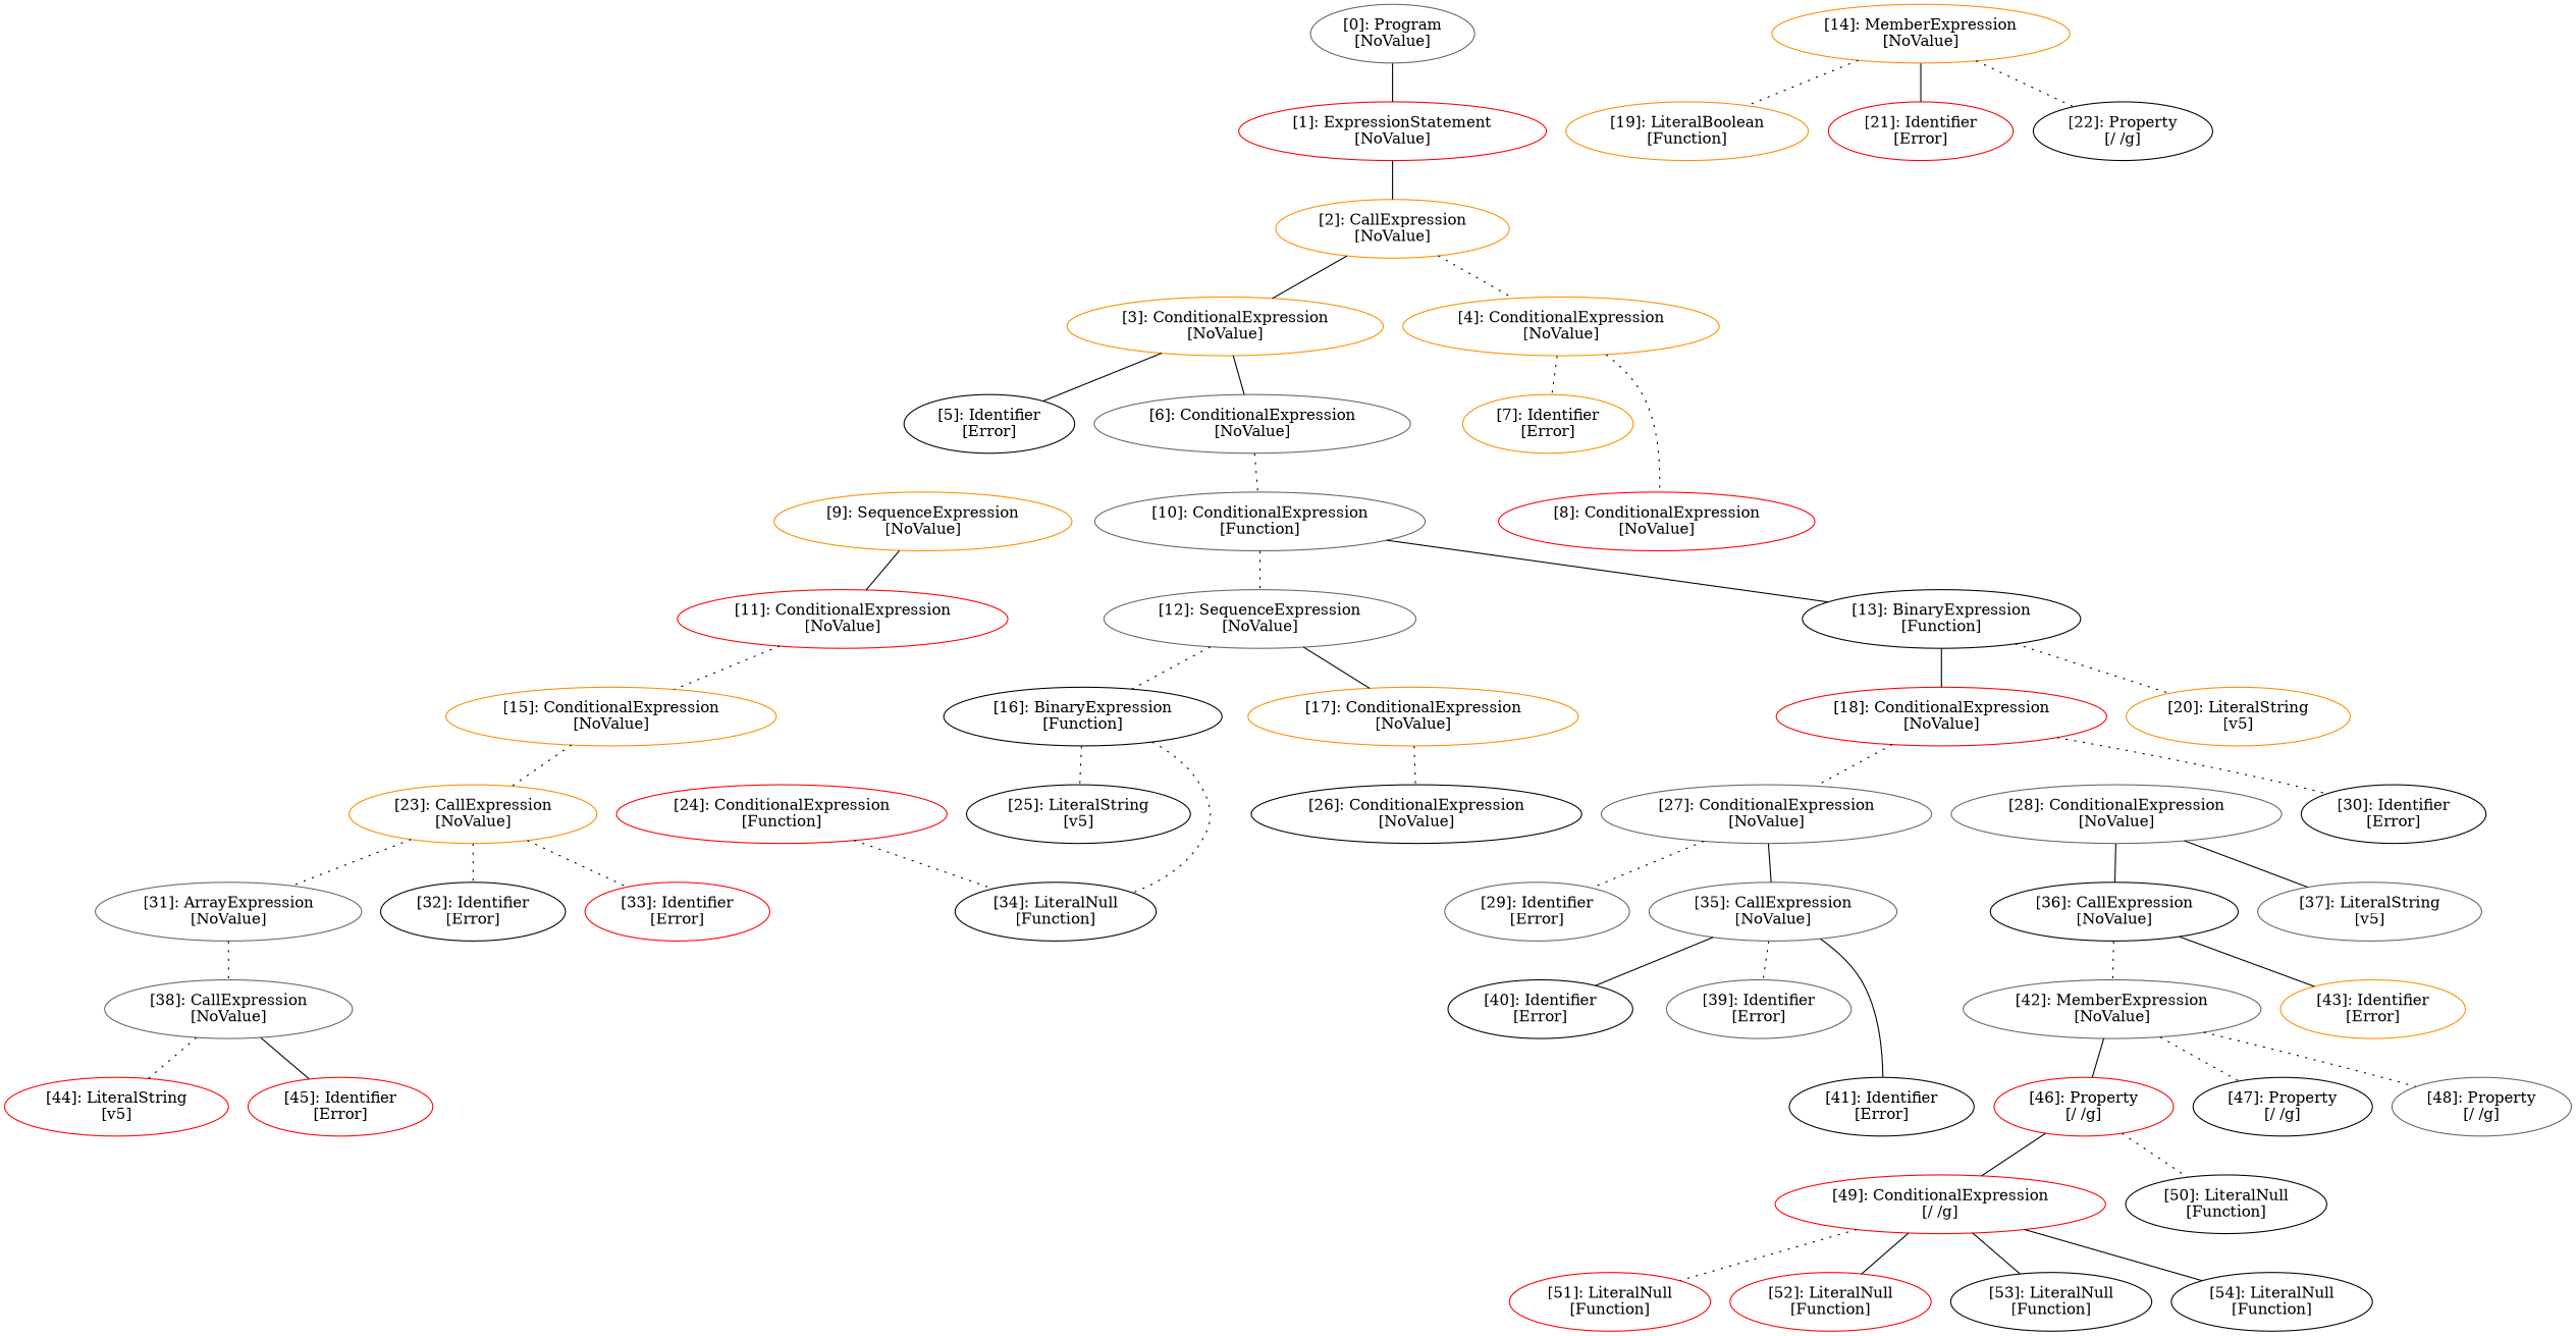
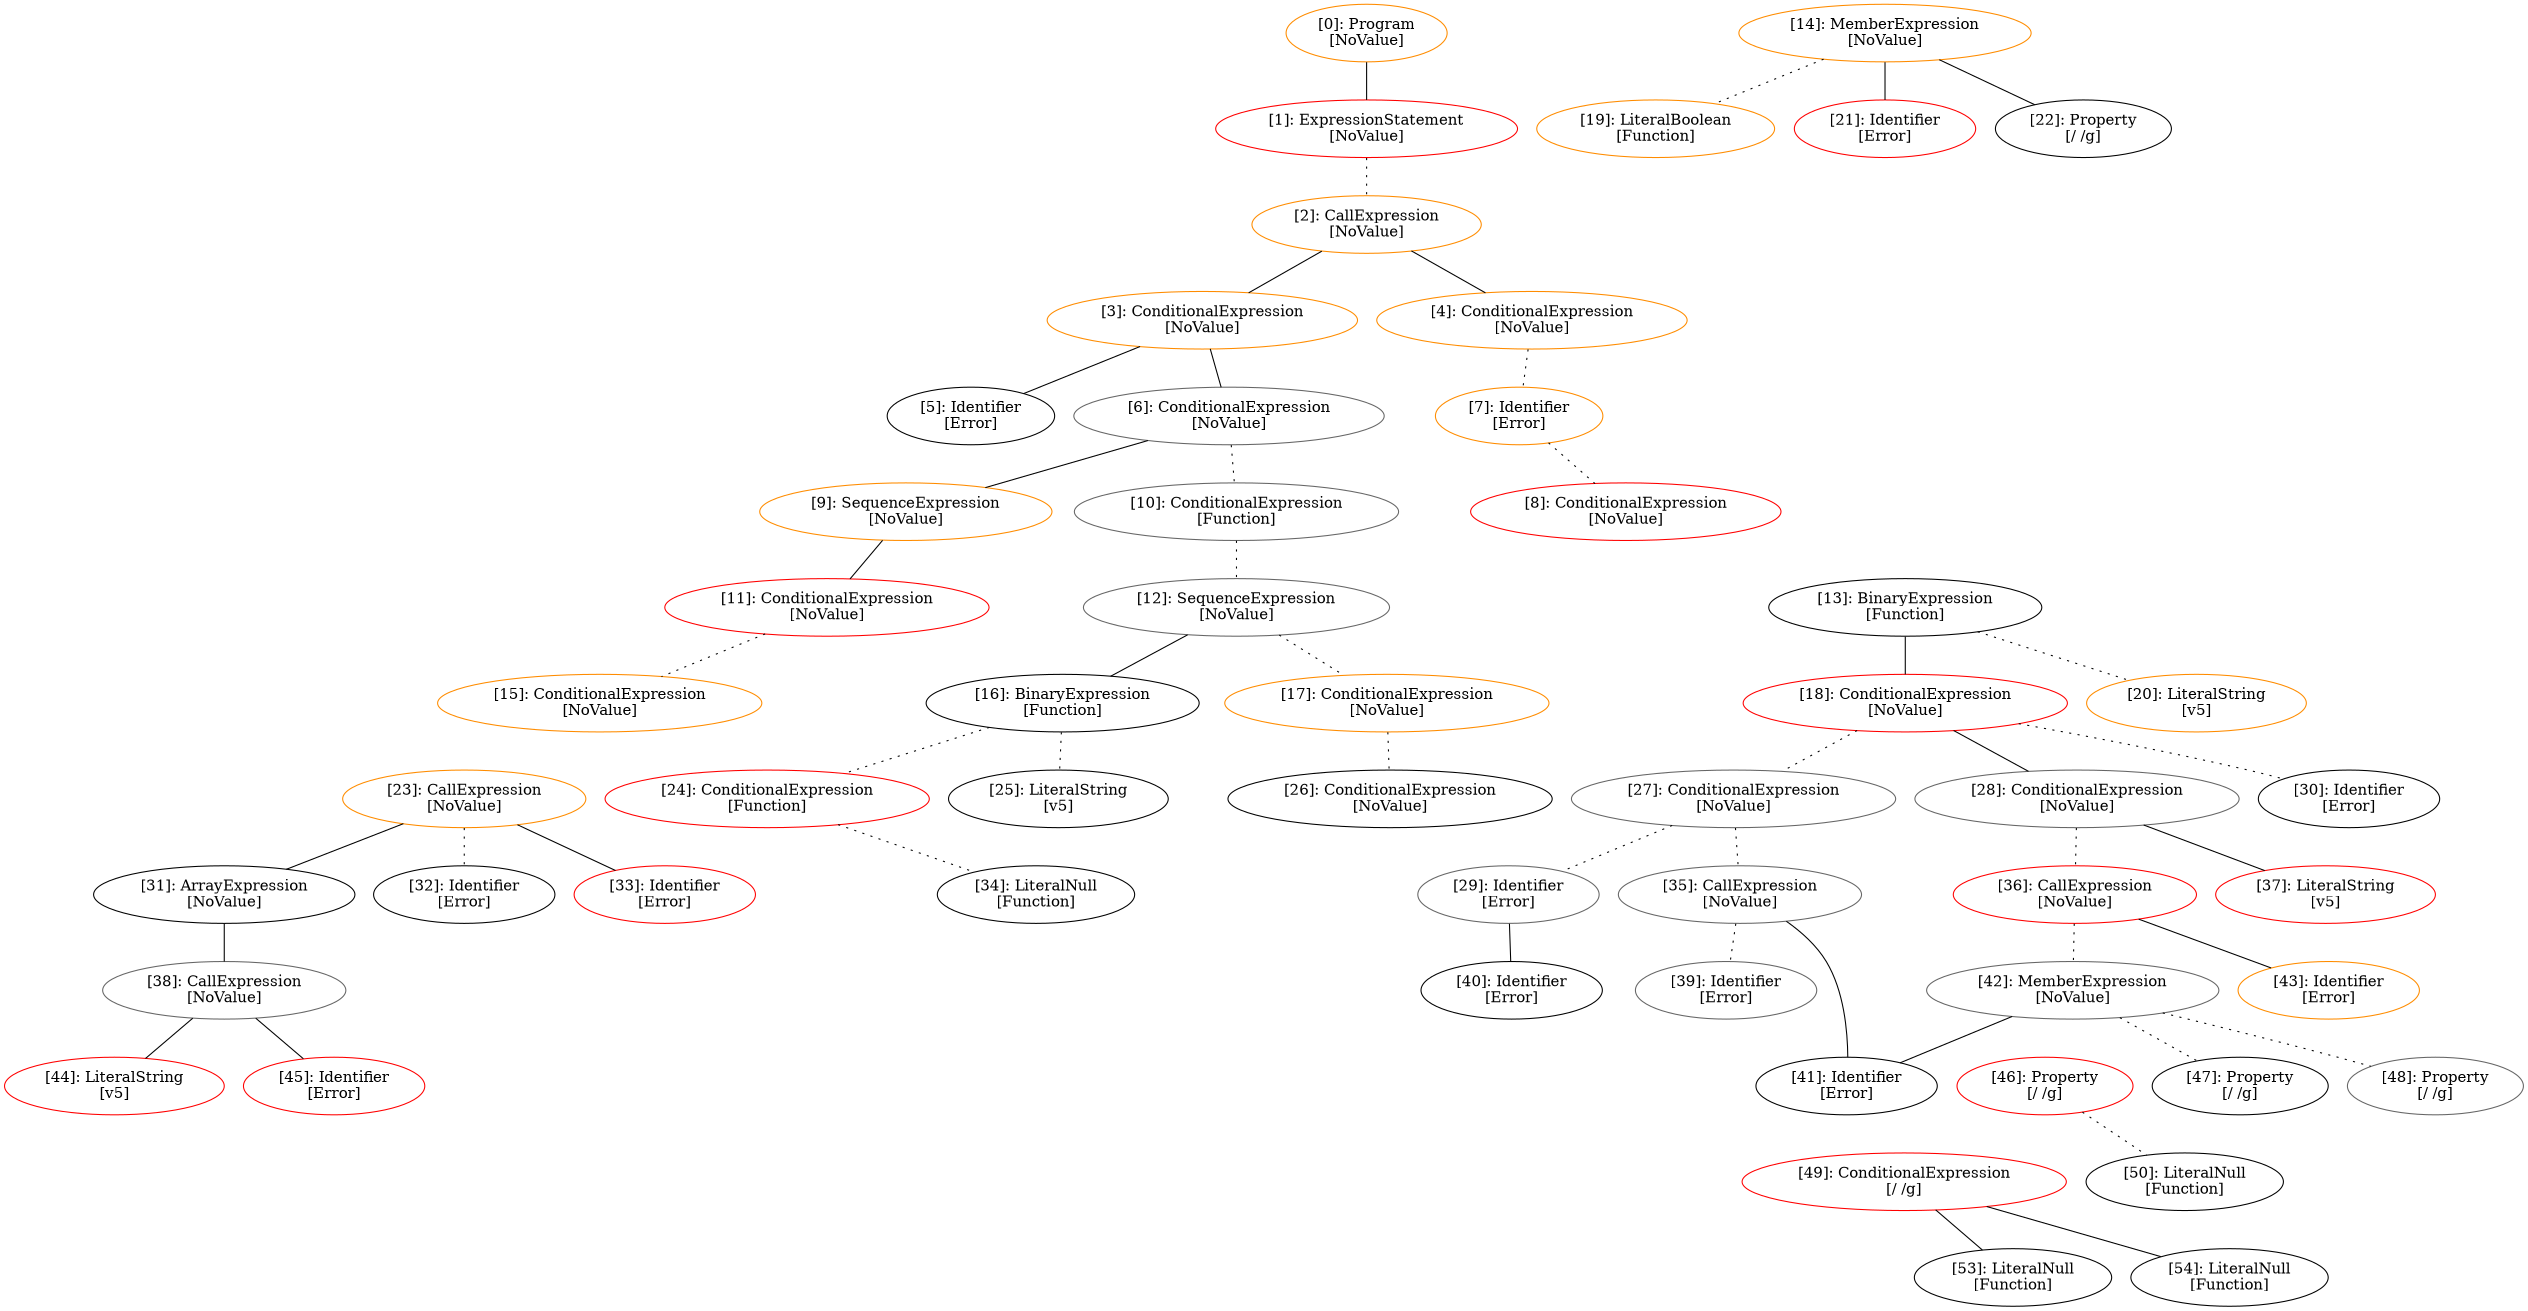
  graph {
    node [color=black]
    edge [style=dotted]
-   n1 [color=gray40 label="[0]: Program\n[NoValue]"]
+   n1 [color=darkorange label="[0]: Program\n[NoValue]"]
    n2 [color=red label="[1]: ExpressionStatement\n[NoValue]"]
    n3 [color=darkorange label="[2]: CallExpression\n[NoValue]"]
    n4 [color=darkorange label="[3]: ConditionalExpression\n[NoValue]"]
    n5 [color=darkorange label="[4]: ConditionalExpression\n[NoValue]"]
    n6 [label="[5]: Identifier\n[Error]"]
    n7 [color=gray40 label="[6]: ConditionalExpression\n[NoValue]"]
    n8 [color=darkorange label="[7]: Identifier\n[Error]"]
    n9 [color=red label="[8]: ConditionalExpression\n[NoValue]"]
    n10 [color=darkorange label="[9]: SequenceExpression\n[NoValue]"]
    n11 [color=gray40 label="[10]: ConditionalExpression\n[Function]"]
    n12 [color=red label="[11]: ConditionalExpression\n[NoValue]"]
    n13 [color=gray40 label="[12]: SequenceExpression\n[NoValue]"]
    n14 [label="[13]: BinaryExpression\n[Function]"]
    n15 [color=darkorange label="[15]: ConditionalExpression\n[NoValue]"]
    n16 [label="[16]: BinaryExpression\n[Function]"]
    n17 [color=darkorange label="[17]: ConditionalExpression\n[NoValue]"]
    n18 [color=red label="[18]: ConditionalExpression\n[NoValue]"]
    n19 [color=darkorange label="[20]: LiteralString\n[v5]"]
    n20 [color=darkorange label="[14]: MemberExpression\n[NoValue]"]
    n21 [color=darkorange label="[19]: LiteralBoolean\n[Function]"]
    n22 [color=red label="[21]: Identifier\n[Error]"]
    n23 [label="[22]: Property\n[/ /g]"]
    n24 [color=darkorange label="[23]: CallExpression\n[NoValue]"]
    n25 [color=red label="[24]: ConditionalExpression\n[Function]"]
    n26 [label="[25]: LiteralString\n[v5]"]
    n27 [label="[26]: ConditionalExpression\n[NoValue]"]
    n28 [color=gray40 label="[27]: ConditionalExpression\n[NoValue]"]
    n29 [color=gray40 label="[28]: ConditionalExpression\n[NoValue]"]
    n30 [label="[30]: Identifier\n[Error]"]
-   n31 [color=gray40 label="[31]: ArrayExpression\n[NoValue]"]
+   n31 [label="[31]: ArrayExpression\n[NoValue]"]
    n32 [label="[32]: Identifier\n[Error]"]
    n33 [color=red label="[33]: Identifier\n[Error]"]
    n34 [label="[34]: LiteralNull\n[Function]"]
    n35 [color=gray40 label="[29]: Identifier\n[Error]"]
    n36 [color=gray40 label="[35]: CallExpression\n[NoValue]"]
-   n37 [label="[36]: CallExpression\n[NoValue]"]
-   n38 [color=gray40 label="[37]: LiteralString\n[v5]"]
+   n37 [color=red label="[36]: CallExpression\n[NoValue]"]
+   n38 [color=red label="[37]: LiteralString\n[v5]"]
    n39 [color=gray40 label="[38]: CallExpression\n[NoValue]"]
    n40 [color=gray40 label="[39]: Identifier\n[Error]"]
    n41 [label="[40]: Identifier\n[Error]"]
    n42 [label="[41]: Identifier\n[Error]"]
    n43 [color=gray40 label="[42]: MemberExpression\n[NoValue]"]
    n44 [color=darkorange label="[43]: Identifier\n[Error]"]
    n45 [color=red label="[44]: LiteralString\n[v5]"]
    n46 [color=red label="[45]: Identifier\n[Error]"]
    n47 [color=red label="[46]: Property\n[/ /g]"]
    n48 [label="[47]: Property\n[/ /g]"]
    n49 [color=gray40 label="[48]: Property\n[/ /g]"]
    n50 [color=red label="[49]: ConditionalExpression\n[/ /g]"]
    n51 [label="[50]: LiteralNull\n[Function]"]
-   n52 [color=red label="[51]: LiteralNull\n[Function]"]
-   n53 [color=red label="[52]: LiteralNull\n[Function]"]
    n54 [label="[53]: LiteralNull\n[Function]"]
    n55 [label="[54]: LiteralNull\n[Function]"]
    n1 -- n2 [style=solid]
-   n2 -- n3 [style=solid]
+   n2 -- n3
    n3 -- n4 [style=solid]
-   n3 -- n5
+   n3 -- n5 [style=solid]
    n4 -- n6 [style=solid]
    n4 -- n7 [style=solid]
    n5 -- n8
-   n5 -- n9
+   n8 -- n9
+   n7 -- n10 [style=solid]
    n7 -- n11
    n10 -- n12 [style=solid]
    n11 -- n13
-   n11 -- n14 [style=solid]
    n12 -- n15
-   n13 -- n16
-   n13 -- n17 [style=solid]
+   n13 -- n16 [style=solid]
+   n13 -- n17
    n14 -- n18 [style=solid]
    n14 -- n19
-   n15 -- n24
-   n16 -- n34
+   n16 -- n25
    n16 -- n26
    n17 -- n27
    n18 -- n28
+   n18 -- n29 [style=solid]
    n18 -- n30
    n20 -- n21
    n20 -- n22 [style=solid]
-   n20 -- n23
-   n24 -- n31
+   n20 -- n23 [style=solid]
+   n24 -- n31 [style=solid]
    n24 -- n32
-   n24 -- n33
+   n24 -- n33 [style=solid]
    n25 -- n34
    n28 -- n35
-   n28 -- n36 [style=solid]
-   n29 -- n37 [style=solid]
+   n28 -- n36
+   n29 -- n37
    n29 -- n38 [style=solid]
-   n31 -- n39
+   n31 -- n39 [style=solid]
    n36 -- n40
-   n36 -- n41 [style=solid]
+   n35 -- n41 [style=solid]
    n36 -- n42 [style=solid]
    n37 -- n43
    n37 -- n44 [style=solid]
-   n39 -- n45
+   n39 -- n45 [style=solid]
    n39 -- n46 [style=solid]
-   n43 -- n47 [style=solid]
+   n43 -- n42 [style=solid]
    n43 -- n48
    n43 -- n49
-   n47 -- n50 [style=solid]
    n47 -- n51
-   n50 -- n52
-   n50 -- n53 [style=solid]
    n50 -- n54 [style=solid]
    n50 -- n55 [style=solid]
  }
